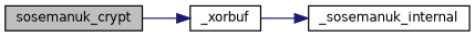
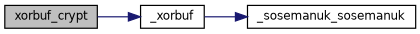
  digraph {
    rankdir=LR
    node [color=black fillcolor=white fontname=Helvetica fontsize=10 shape=record style=filled]
    edge [color=midnightblue fontname=Helvetica fontsize=10 labelfontname=Helvetica labelfontsize=10 style=solid]
-   n1 [fillcolor=grey75 fontcolor=black height=0.2 label=sosemanuk_crypt width=0.4]
+   n1 [fillcolor=grey75 fontcolor=black height=0.2 label=xorbuf_crypt width=0.4]
    n2 [height=0.2 label=_xorbuf width=0.4]
-   n3 [height=0.2 label=_sosemanuk_internal width=0.4]
+   n3 [height=0.2 label=_sosemanuk_sosemanuk width=0.4]
    n1 -> n2
    n2 -> n3
  }
